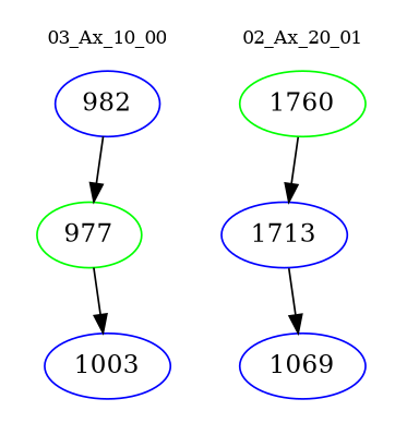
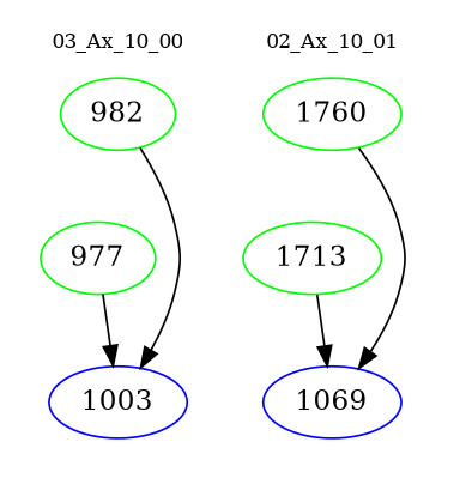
  digraph {
    node [color=green]
    edge [color=black]
-   n1 [color=blue label=982]
+   n1 [label=982]
    n2 [label=977]
    n3 [color=blue label=1003]
    n4 [label=1760]
-   n5 [color=blue label=1713]
+   n5 [label=1713]
    n6 [color=blue label=1069]
    subgraph cluster_1 {
      color=white
      fontsize=10
      label="03_Ax_10_00"
      n1
      n2
      n3
    }
    subgraph cluster_2 {
      color=white
      fontsize=10
-     label="02_Ax_20_01"
+     label="02_Ax_10_01"
      n4
      n5
      n6
    }
-   n1 -> n2
+   n1 -> n3
    n2 -> n3
-   n4 -> n5
+   n4 -> n6
    n5 -> n6
  }
